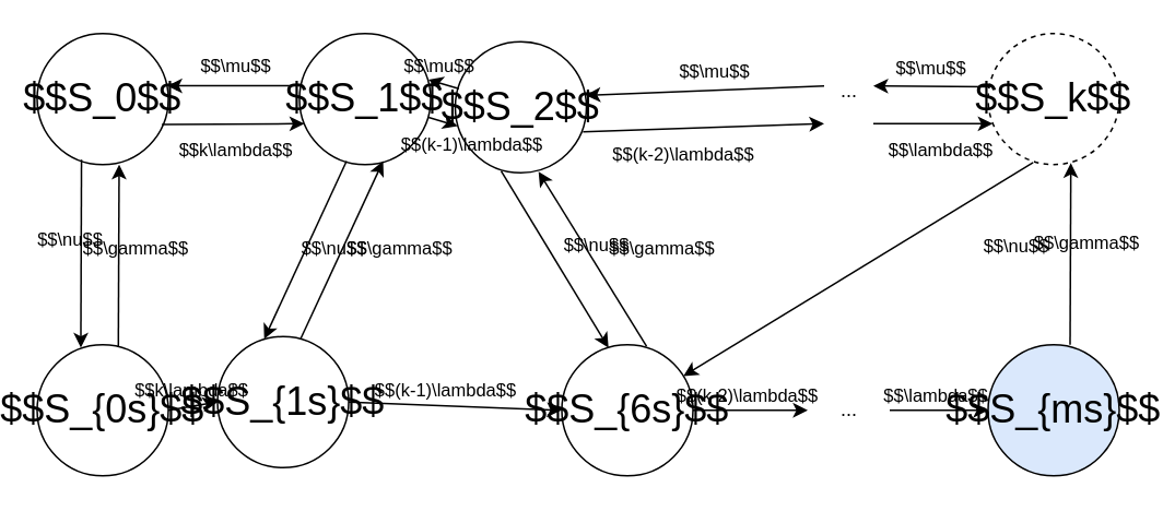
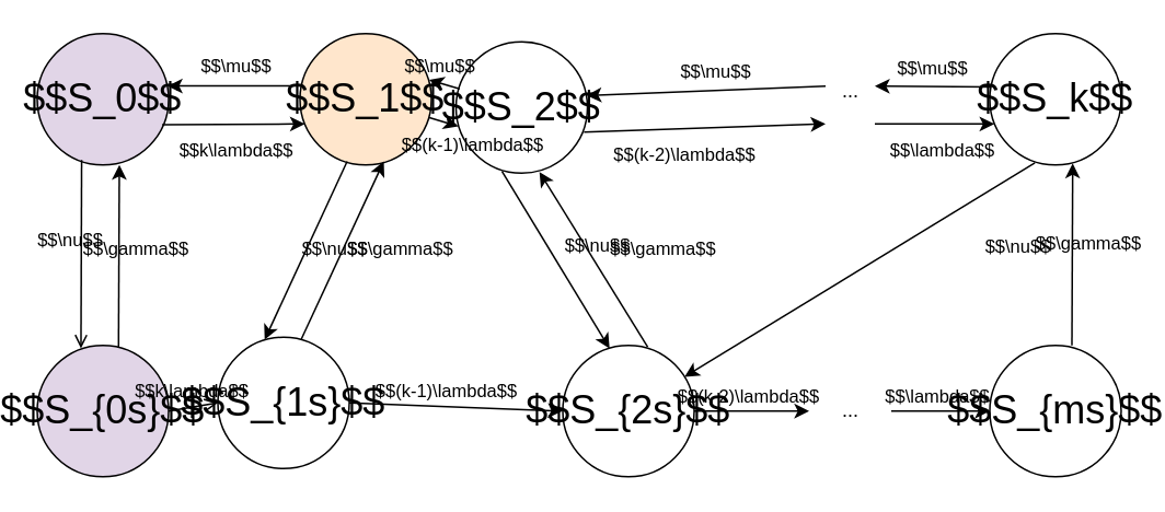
  <mxCell id="0" />
  <mxCell id="1" parent="0" />
- <mxCell id="2" value="&lt;font style=&quot;font-size: 24px;&quot;&gt;$$S_0$$&lt;/font&gt;" style="ellipse;whiteSpace=wrap;html=1;aspect=fixed;" parent="1" vertex="1"><mxGeometry x="20" y="20" width="80" height="80" as="geometry" /></mxCell>
- <mxCell id="3" value="&lt;font style=&quot;font-size: 24px;&quot;&gt;$$S_1$$&lt;/font&gt;" style="ellipse;whiteSpace=wrap;html=1;aspect=fixed;" parent="1" vertex="1"><mxGeometry x="180" y="20" width="80" height="80" as="geometry" /></mxCell>
+ <mxCell id="2" value="&lt;font style=&quot;font-size: 24px;&quot;&gt;$$S_0$$&lt;/font&gt;" style="ellipse;whiteSpace=wrap;html=1;aspect=fixed;fillColor=#e1d5e7;" parent="1" vertex="1"><mxGeometry x="20" y="20" width="80" height="80" as="geometry" /></mxCell>
+ <mxCell id="3" value="&lt;font style=&quot;font-size: 24px;&quot;&gt;$$S_1$$&lt;/font&gt;" style="ellipse;whiteSpace=wrap;html=1;aspect=fixed;fillColor=#ffe6cc;" parent="1" vertex="1"><mxGeometry x="180" y="20" width="80" height="80" as="geometry" /></mxCell>
  <mxCell id="4" value="&lt;font style=&quot;font-size: 24px;&quot;&gt;$$S_2$$&lt;/font&gt;" style="ellipse;whiteSpace=wrap;html=1;aspect=fixed;" parent="1" vertex="1"><mxGeometry x="275" y="25" width="80" height="80" as="geometry" /></mxCell>
- <mxCell id="5" value="&lt;font style=&quot;font-size: 24px;&quot;&gt;$$S_k$$&lt;/font&gt;" style="ellipse;whiteSpace=wrap;html=1;aspect=fixed;dashed=1;" parent="1" vertex="1"><mxGeometry x="600" y="20" width="80" height="80" as="geometry" /></mxCell>
- <mxCell id="6" value="&lt;font style=&quot;font-size: 24px;&quot;&gt;$$S_{0s}$$&lt;/font&gt;" style="ellipse;whiteSpace=wrap;html=1;aspect=fixed;" parent="1" vertex="1"><mxGeometry x="20" y="210" width="80" height="80" as="geometry" /></mxCell>
+ <mxCell id="5" value="&lt;font style=&quot;font-size: 24px;&quot;&gt;$$S_k$$&lt;/font&gt;" style="ellipse;whiteSpace=wrap;html=1;aspect=fixed;" parent="1" vertex="1"><mxGeometry x="600" y="20" width="80" height="80" as="geometry" /></mxCell>
+ <mxCell id="6" value="&lt;font style=&quot;font-size: 24px;&quot;&gt;$$S_{0s}$$&lt;/font&gt;" style="ellipse;whiteSpace=wrap;html=1;aspect=fixed;fillColor=#e1d5e7;" parent="1" vertex="1"><mxGeometry x="20" y="210" width="80" height="80" as="geometry" /></mxCell>
  <mxCell id="7" value="&lt;font style=&quot;font-size: 24px;&quot;&gt;$$S_{1s}$$&lt;/font&gt;" style="ellipse;whiteSpace=wrap;html=1;aspect=fixed;" parent="1" vertex="1"><mxGeometry x="130" y="205" width="80" height="80" as="geometry" /></mxCell>
- <mxCell id="8" value="&lt;font style=&quot;font-size: 24px;&quot;&gt;$$S_{6s}$$&lt;/font&gt;" style="ellipse;whiteSpace=wrap;html=1;aspect=fixed;" parent="1" vertex="1"><mxGeometry x="340" y="210" width="80" height="80" as="geometry" /></mxCell>
- <mxCell id="9" value="&lt;font style=&quot;font-size: 24px;&quot;&gt;$$S_{ms}$$&lt;/font&gt;" style="ellipse;whiteSpace=wrap;html=1;aspect=fixed;fillColor=#dae8fc;" parent="1" vertex="1"><mxGeometry x="600" y="210" width="80" height="80" as="geometry" /></mxCell>
- <mxCell id="10" value="" style="endArrow=classic;html=1;rounded=0;exitX=0.338;exitY=0.963;exitDx=0;exitDy=0;exitPerimeter=0;entryX=0.333;entryY=0.022;entryDx=0;entryDy=0;entryPerimeter=0;" parent="1" source="2" target="6" edge="1"><mxGeometry width="50" height="50" relative="1" as="geometry"><mxPoint x="30" y="180" as="sourcePoint" /><mxPoint x="50" y="220" as="targetPoint" /></mxGeometry></mxCell>
+ <mxCell id="8" value="&lt;font style=&quot;font-size: 24px;&quot;&gt;$$S_{2s}$$&lt;/font&gt;" style="ellipse;whiteSpace=wrap;html=1;aspect=fixed;" parent="1" vertex="1"><mxGeometry x="340" y="210" width="80" height="80" as="geometry" /></mxCell>
+ <mxCell id="9" value="&lt;font style=&quot;font-size: 24px;&quot;&gt;$$S_{ms}$$&lt;/font&gt;" style="ellipse;whiteSpace=wrap;html=1;aspect=fixed;" parent="1" vertex="1"><mxGeometry x="600" y="210" width="80" height="80" as="geometry" /></mxCell>
+ <mxCell id="10" value="" style="endArrow=open;html=1;rounded=0;exitX=0.338;exitY=0.963;exitDx=0;exitDy=0;exitPerimeter=0;entryX=0.333;entryY=0.022;entryDx=0;entryDy=0;entryPerimeter=0;" parent="1" source="2" target="6" edge="1"><mxGeometry width="50" height="50" relative="1" as="geometry"><mxPoint x="30" y="180" as="sourcePoint" /><mxPoint x="50" y="220" as="targetPoint" /></mxGeometry></mxCell>
  <mxCell id="11" value="$$\nu$$" style="edgeLabel;html=1;align=center;verticalAlign=middle;resizable=0;points=[];labelBackgroundColor=none;" parent="10" connectable="0" vertex="1"><mxGeometry x="-0.17" y="-1" relative="1" as="geometry"><mxPoint x="-6" as="offset" /></mxGeometry></mxCell>
  <mxCell id="12" value="" style="endArrow=classic;html=1;rounded=0;exitX=0.619;exitY=0.016;exitDx=0;exitDy=0;exitPerimeter=0;" parent="1" source="6" edge="1"><mxGeometry width="50" height="50" relative="1" as="geometry"><mxPoint x="160" y="250" as="sourcePoint" /><mxPoint x="70" y="100" as="targetPoint" /></mxGeometry></mxCell>
  <mxCell id="13" value="$$\gamma$$" style="edgeLabel;html=1;align=center;verticalAlign=middle;resizable=0;points=[];labelBackgroundColor=none;" parent="12" connectable="0" vertex="1"><mxGeometry x="0.105" y="-2" relative="1" as="geometry"><mxPoint x="8" as="offset" /></mxGeometry></mxCell>
  <mxCell id="14" value="" style="endArrow=classic;html=1;rounded=0;exitX=0.359;exitY=0.973;exitDx=0;exitDy=0;exitPerimeter=0;entryX=0.356;entryY=0.019;entryDx=0;entryDy=0;entryPerimeter=0;" parent="1" source="3" target="7" edge="1"><mxGeometry width="50" height="50" relative="1" as="geometry"><mxPoint x="208.21" y="95" as="sourcePoint" /><mxPoint x="208.21" y="210" as="targetPoint" /></mxGeometry></mxCell>
  <mxCell id="15" value="" style="endArrow=classic;html=1;rounded=0;exitX=0.635;exitY=0.015;exitDx=0;exitDy=0;exitPerimeter=0;entryX=0.638;entryY=0.973;entryDx=0;entryDy=0;entryPerimeter=0;" parent="1" source="7" target="3" edge="1"><mxGeometry width="50" height="50" relative="1" as="geometry"><mxPoint x="231.21" y="209" as="sourcePoint" /><mxPoint x="231.21" y="98" as="targetPoint" /></mxGeometry></mxCell>
  <mxCell id="16" value="" style="endArrow=classic;html=1;rounded=0;entryX=0.356;entryY=0.023;entryDx=0;entryDy=0;entryPerimeter=0;exitX=0.35;exitY=0.986;exitDx=0;exitDy=0;exitPerimeter=0;" parent="1" source="4" target="8" edge="1"><mxGeometry width="50" height="50" relative="1" as="geometry"><mxPoint x="368" y="100" as="sourcePoint" /><mxPoint x="368.21" y="215" as="targetPoint" /></mxGeometry></mxCell>
  <mxCell id="17" value="" style="endArrow=classic;html=1;rounded=0;exitX=0.646;exitY=0.012;exitDx=0;exitDy=0;exitPerimeter=0;entryX=0.635;entryY=0.991;entryDx=0;entryDy=0;entryPerimeter=0;" parent="1" source="8" target="4" edge="1"><mxGeometry width="50" height="50" relative="1" as="geometry"><mxPoint x="391.21" y="210" as="sourcePoint" /><mxPoint x="391.21" y="99" as="targetPoint" /></mxGeometry></mxCell>
  <mxCell id="18" value="" style="endArrow=classic;html=1;rounded=0;exitX=0.343;exitY=0.984;exitDx=0;exitDy=0;exitPerimeter=0;" parent="1" source="5" target="8" edge="1"><mxGeometry width="50" height="50" relative="1" as="geometry"><mxPoint x="628.26" y="95" as="sourcePoint" /><mxPoint x="628.26" y="210" as="targetPoint" /></mxGeometry></mxCell>
  <mxCell id="19" value="" style="endArrow=classic;html=1;rounded=0;entryX=0.631;entryY=0.988;entryDx=0;entryDy=0;entryPerimeter=0;" parent="1" target="5" edge="1"><mxGeometry width="50" height="50" relative="1" as="geometry"><mxPoint x="650" y="210" as="sourcePoint" /><mxPoint x="651.26" y="98" as="targetPoint" /></mxGeometry></mxCell>
  <mxCell id="20" value="$$\nu$$" style="edgeLabel;html=1;align=center;verticalAlign=middle;resizable=0;points=[];labelBackgroundColor=none;" parent="1" connectable="0" vertex="1"><mxGeometry x="200.004" y="150.004" as="geometry" /></mxCell>
  <mxCell id="21" value="$$\nu$$" style="edgeLabel;html=1;align=center;verticalAlign=middle;resizable=0;points=[];labelBackgroundColor=none;" parent="1" connectable="0" vertex="1"><mxGeometry x="59.874" y="164.604" as="geometry"><mxPoint x="301" y="-16" as="offset" /></mxGeometry></mxCell>
  <mxCell id="22" value="$$\nu$$" style="edgeLabel;html=1;align=center;verticalAlign=middle;resizable=0;points=[];labelBackgroundColor=none;" parent="1" connectable="0" vertex="1"><mxGeometry x="69.874" y="174.604" as="geometry"><mxPoint x="547" y="-25" as="offset" /></mxGeometry></mxCell>
  <mxCell id="23" value="$$\gamma$$" style="edgeLabel;html=1;align=center;verticalAlign=middle;resizable=0;points=[];labelBackgroundColor=none;" parent="1" connectable="0" vertex="1"><mxGeometry x="240.005" y="150" as="geometry" /></mxCell>
  <mxCell id="24" value="$$\gamma$$" style="edgeLabel;html=1;align=center;verticalAlign=middle;resizable=0;points=[];labelBackgroundColor=none;" parent="1" connectable="0" vertex="1"><mxGeometry x="400.005" y="150" as="geometry" /></mxCell>
  <mxCell id="25" value="$$\gamma$$" style="edgeLabel;html=1;align=center;verticalAlign=middle;resizable=0;points=[];labelBackgroundColor=none;" parent="1" connectable="0" vertex="1"><mxGeometry x="290.005" y="200" as="geometry"><mxPoint x="369" y="-53" as="offset" /></mxGeometry></mxCell>
- <mxCell id="26" value="" style="endArrow=classic;html=1;rounded=0;exitX=1;exitY=0.5;exitDx=0;exitDy=0;entryX=0;entryY=0.5;entryDx=0;entryDy=0;" parent="1" source="6" target="7" edge="1"><mxGeometry width="50" height="50" relative="1" as="geometry"><mxPoint x="300" y="220" as="sourcePoint" /><mxPoint x="350" y="170" as="targetPoint" /></mxGeometry></mxCell>
+ <mxCell id="26" value="" style="endArrow=open;html=1;rounded=0;exitX=1;exitY=0.5;exitDx=0;exitDy=0;entryX=0;entryY=0.5;entryDx=0;entryDy=0;" parent="1" source="6" target="7" edge="1"><mxGeometry width="50" height="50" relative="1" as="geometry"><mxPoint x="300" y="220" as="sourcePoint" /><mxPoint x="350" y="170" as="targetPoint" /></mxGeometry></mxCell>
  <mxCell id="27" value="$$k\lambda$$" style="edgeLabel;html=1;align=center;verticalAlign=middle;resizable=0;points=[];fontColor=default;labelBackgroundColor=none;" parent="26" connectable="0" vertex="1"><mxGeometry x="-0.1" relative="1" as="geometry"><mxPoint y="-10" as="offset" /></mxGeometry></mxCell>
  <mxCell id="28" value="" style="endArrow=classic;html=1;rounded=0;exitX=1;exitY=0.5;exitDx=0;exitDy=0;entryX=0;entryY=0.5;entryDx=0;entryDy=0;" parent="1" source="7" target="8" edge="1"><mxGeometry width="50" height="50" relative="1" as="geometry"><mxPoint x="260" y="249.8" as="sourcePoint" /><mxPoint x="340" y="250" as="targetPoint" /></mxGeometry></mxCell>
  <mxCell id="29" value="$$(k-1)\lambda$$" style="edgeLabel;html=1;align=center;verticalAlign=middle;resizable=0;points=[];fontColor=default;labelBackgroundColor=none;" parent="28" connectable="0" vertex="1"><mxGeometry x="-0.1" relative="1" as="geometry"><mxPoint y="-10" as="offset" /></mxGeometry></mxCell>
  <mxCell id="30" value="" style="endArrow=classic;html=1;rounded=0;exitX=1;exitY=0.5;exitDx=0;exitDy=0;" parent="1" source="8" edge="1"><mxGeometry width="50" height="50" relative="1" as="geometry"><mxPoint x="420" y="249.71" as="sourcePoint" /><mxPoint x="490" y="250" as="targetPoint" /></mxGeometry></mxCell>
  <mxCell id="31" value="$$(k-2)\lambda$$" style="edgeLabel;html=1;align=center;verticalAlign=middle;resizable=0;points=[];fontColor=default;labelBackgroundColor=none;" parent="30" connectable="0" vertex="1"><mxGeometry x="-0.1" relative="1" as="geometry"><mxPoint y="-10" as="offset" /></mxGeometry></mxCell>
  <mxCell id="32" value="" style="endArrow=classic;html=1;rounded=0;entryX=0;entryY=0.5;entryDx=0;entryDy=0;" parent="1" target="9" edge="1"><mxGeometry width="50" height="50" relative="1" as="geometry"><mxPoint x="540" y="250" as="sourcePoint" /><mxPoint x="600" y="249.71" as="targetPoint" /></mxGeometry></mxCell>
  <mxCell id="33" value="$$\lambda$$" style="edgeLabel;html=1;align=center;verticalAlign=middle;resizable=0;points=[];fontColor=default;labelBackgroundColor=none;" parent="32" connectable="0" vertex="1"><mxGeometry x="-0.1" relative="1" as="geometry"><mxPoint y="-10" as="offset" /></mxGeometry></mxCell>
  <mxCell id="34" value="..." style="text;html=1;align=center;verticalAlign=middle;resizable=0;points=[];autosize=1;strokeColor=none;fillColor=none;" parent="1" vertex="1"><mxGeometry x="500" y="235" width="30" height="30" as="geometry" /></mxCell>
  <mxCell id="35" value="..." style="text;html=1;align=center;verticalAlign=middle;resizable=0;points=[];autosize=1;strokeColor=none;fillColor=none;" parent="1" vertex="1"><mxGeometry x="500" y="40" width="30" height="30" as="geometry" /></mxCell>
  <mxCell id="36" value="" style="endArrow=classic;html=1;rounded=0;exitX=0.951;exitY=0.694;exitDx=0;exitDy=0;exitPerimeter=0;entryX=0.037;entryY=0.688;entryDx=0;entryDy=0;entryPerimeter=0;" parent="1" source="2" target="3" edge="1"><mxGeometry width="50" height="50" relative="1" as="geometry"><mxPoint x="130" y="120" as="sourcePoint" /><mxPoint x="180" y="76" as="targetPoint" /></mxGeometry></mxCell>
  <mxCell id="37" value="$$k\lambda$$" style="edgeLabel;html=1;align=center;verticalAlign=middle;resizable=0;points=[];labelBackgroundColor=none;" parent="36" connectable="0" vertex="1"><mxGeometry x="-0.461" y="-1" relative="1" as="geometry"><mxPoint x="21" y="14" as="offset" /></mxGeometry></mxCell>
  <mxCell id="38" value="" style="endArrow=classic;html=1;rounded=0;exitX=0.001;exitY=0.397;exitDx=0;exitDy=0;exitPerimeter=0;entryX=0.993;entryY=0.399;entryDx=0;entryDy=0;entryPerimeter=0;" parent="1" source="3" target="2" edge="1"><mxGeometry width="50" height="50" relative="1" as="geometry"><mxPoint x="100" y="50" as="sourcePoint" /><mxPoint x="130" y="30" as="targetPoint" /></mxGeometry></mxCell>
  <mxCell id="39" value="$$\mu$$" style="edgeLabel;html=1;align=center;verticalAlign=middle;resizable=0;points=[];labelBackgroundColor=none;" parent="38" connectable="0" vertex="1"><mxGeometry x="-0.138" relative="1" as="geometry"><mxPoint x="-5" y="-12" as="offset" /></mxGeometry></mxCell>
  <mxCell id="40" value="" style="endArrow=classic;html=1;rounded=0;exitX=0.984;exitY=0.639;exitDx=0;exitDy=0;exitPerimeter=0;entryX=0.018;entryY=0.643;entryDx=0;entryDy=0;entryPerimeter=0;" parent="1" source="3" target="4" edge="1"><mxGeometry width="50" height="50" relative="1" as="geometry"><mxPoint x="260" y="72" as="sourcePoint" /><mxPoint x="340" y="71" as="targetPoint" /></mxGeometry></mxCell>
  <mxCell id="41" value="$$(k-1)\lambda$$" style="edgeLabel;html=1;align=center;verticalAlign=middle;resizable=0;points=[];labelBackgroundColor=none;" parent="40" connectable="0" vertex="1"><mxGeometry x="-0.461" y="-1" relative="1" as="geometry"><mxPoint x="21" y="14" as="offset" /></mxGeometry></mxCell>
  <mxCell id="42" value="" style="endArrow=classic;html=1;rounded=0;exitX=0.028;exitY=0.358;exitDx=0;exitDy=0;exitPerimeter=0;entryX=0.983;entryY=0.353;entryDx=0;entryDy=0;entryPerimeter=0;" parent="1" source="4" target="3" edge="1"><mxGeometry width="50" height="50" relative="1" as="geometry"><mxPoint x="344" y="48" as="sourcePoint" /><mxPoint x="263" y="48" as="targetPoint" /></mxGeometry></mxCell>
  <mxCell id="43" value="$$\mu$$" style="edgeLabel;html=1;align=center;verticalAlign=middle;resizable=0;points=[];labelBackgroundColor=none;" parent="42" connectable="0" vertex="1"><mxGeometry x="-0.138" relative="1" as="geometry"><mxPoint x="-5" y="-12" as="offset" /></mxGeometry></mxCell>
  <mxCell id="44" value="" style="endArrow=classic;html=1;rounded=0;exitX=0.974;exitY=0.687;exitDx=0;exitDy=0;exitPerimeter=0;entryX=0.037;entryY=0.688;entryDx=0;entryDy=0;entryPerimeter=0;" parent="1" source="4" edge="1"><mxGeometry width="50" height="50" relative="1" as="geometry"><mxPoint x="413" y="76" as="sourcePoint" /><mxPoint x="500" y="75" as="targetPoint" /></mxGeometry></mxCell>
  <mxCell id="45" value="$$(k-2)\lambda$$" style="edgeLabel;html=1;align=center;verticalAlign=middle;resizable=0;points=[];labelBackgroundColor=none;" parent="44" connectable="0" vertex="1"><mxGeometry x="-0.461" y="-1" relative="1" as="geometry"><mxPoint x="21" y="14" as="offset" /></mxGeometry></mxCell>
  <mxCell id="46" value="" style="endArrow=classic;html=1;rounded=0;entryX=0.994;entryY=0.409;entryDx=0;entryDy=0;entryPerimeter=0;" parent="1" target="4" edge="1"><mxGeometry width="50" height="50" relative="1" as="geometry"><mxPoint x="500" y="52" as="sourcePoint" /><mxPoint x="416" y="52" as="targetPoint" /></mxGeometry></mxCell>
  <mxCell id="47" value="$$\mu$$" style="edgeLabel;html=1;align=center;verticalAlign=middle;resizable=0;points=[];labelBackgroundColor=none;" parent="46" connectable="0" vertex="1"><mxGeometry x="-0.138" relative="1" as="geometry"><mxPoint x="-5" y="-12" as="offset" /></mxGeometry></mxCell>
  <mxCell id="48" value="" style="endArrow=classic;html=1;rounded=0;entryX=0.035;entryY=0.688;entryDx=0;entryDy=0;entryPerimeter=0;" parent="1" target="5" edge="1"><mxGeometry width="50" height="50" relative="1" as="geometry"><mxPoint x="530" y="75" as="sourcePoint" /><mxPoint x="607" y="75" as="targetPoint" /></mxGeometry></mxCell>
  <mxCell id="49" value="$$\lambda$$" style="edgeLabel;html=1;align=center;verticalAlign=middle;resizable=0;points=[];labelBackgroundColor=none;" parent="48" connectable="0" vertex="1"><mxGeometry x="-0.461" y="-1" relative="1" as="geometry"><mxPoint x="21" y="14" as="offset" /></mxGeometry></mxCell>
  <mxCell id="50" value="" style="endArrow=classic;html=1;rounded=0;exitX=0.011;exitY=0.406;exitDx=0;exitDy=0;exitPerimeter=0;" parent="1" source="5" edge="1"><mxGeometry width="50" height="50" relative="1" as="geometry"><mxPoint x="600" y="52" as="sourcePoint" /><mxPoint x="530" y="52" as="targetPoint" /></mxGeometry></mxCell>
  <mxCell id="51" value="$$\mu$$" style="edgeLabel;html=1;align=center;verticalAlign=middle;resizable=0;points=[];labelBackgroundColor=none;" parent="50" connectable="0" vertex="1"><mxGeometry x="-0.138" relative="1" as="geometry"><mxPoint x="-5" y="-12" as="offset" /></mxGeometry></mxCell>
